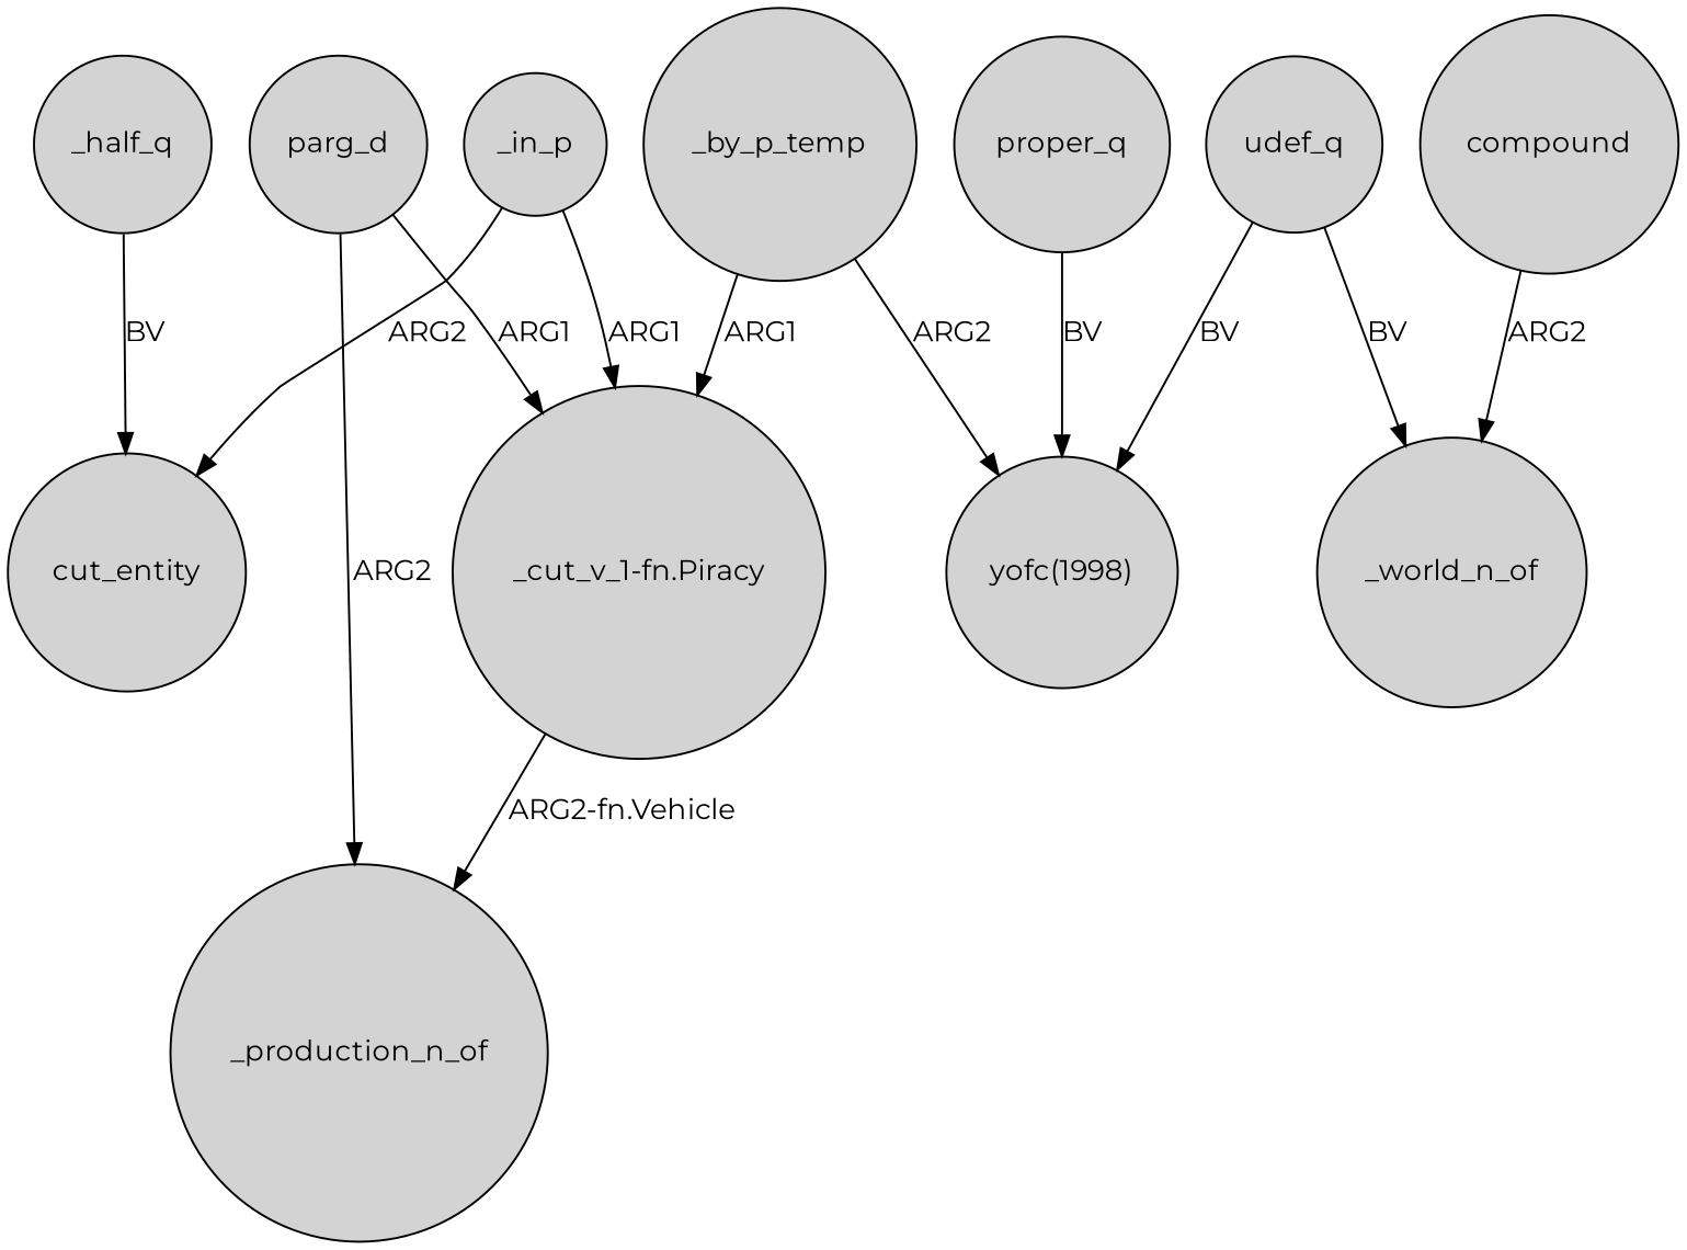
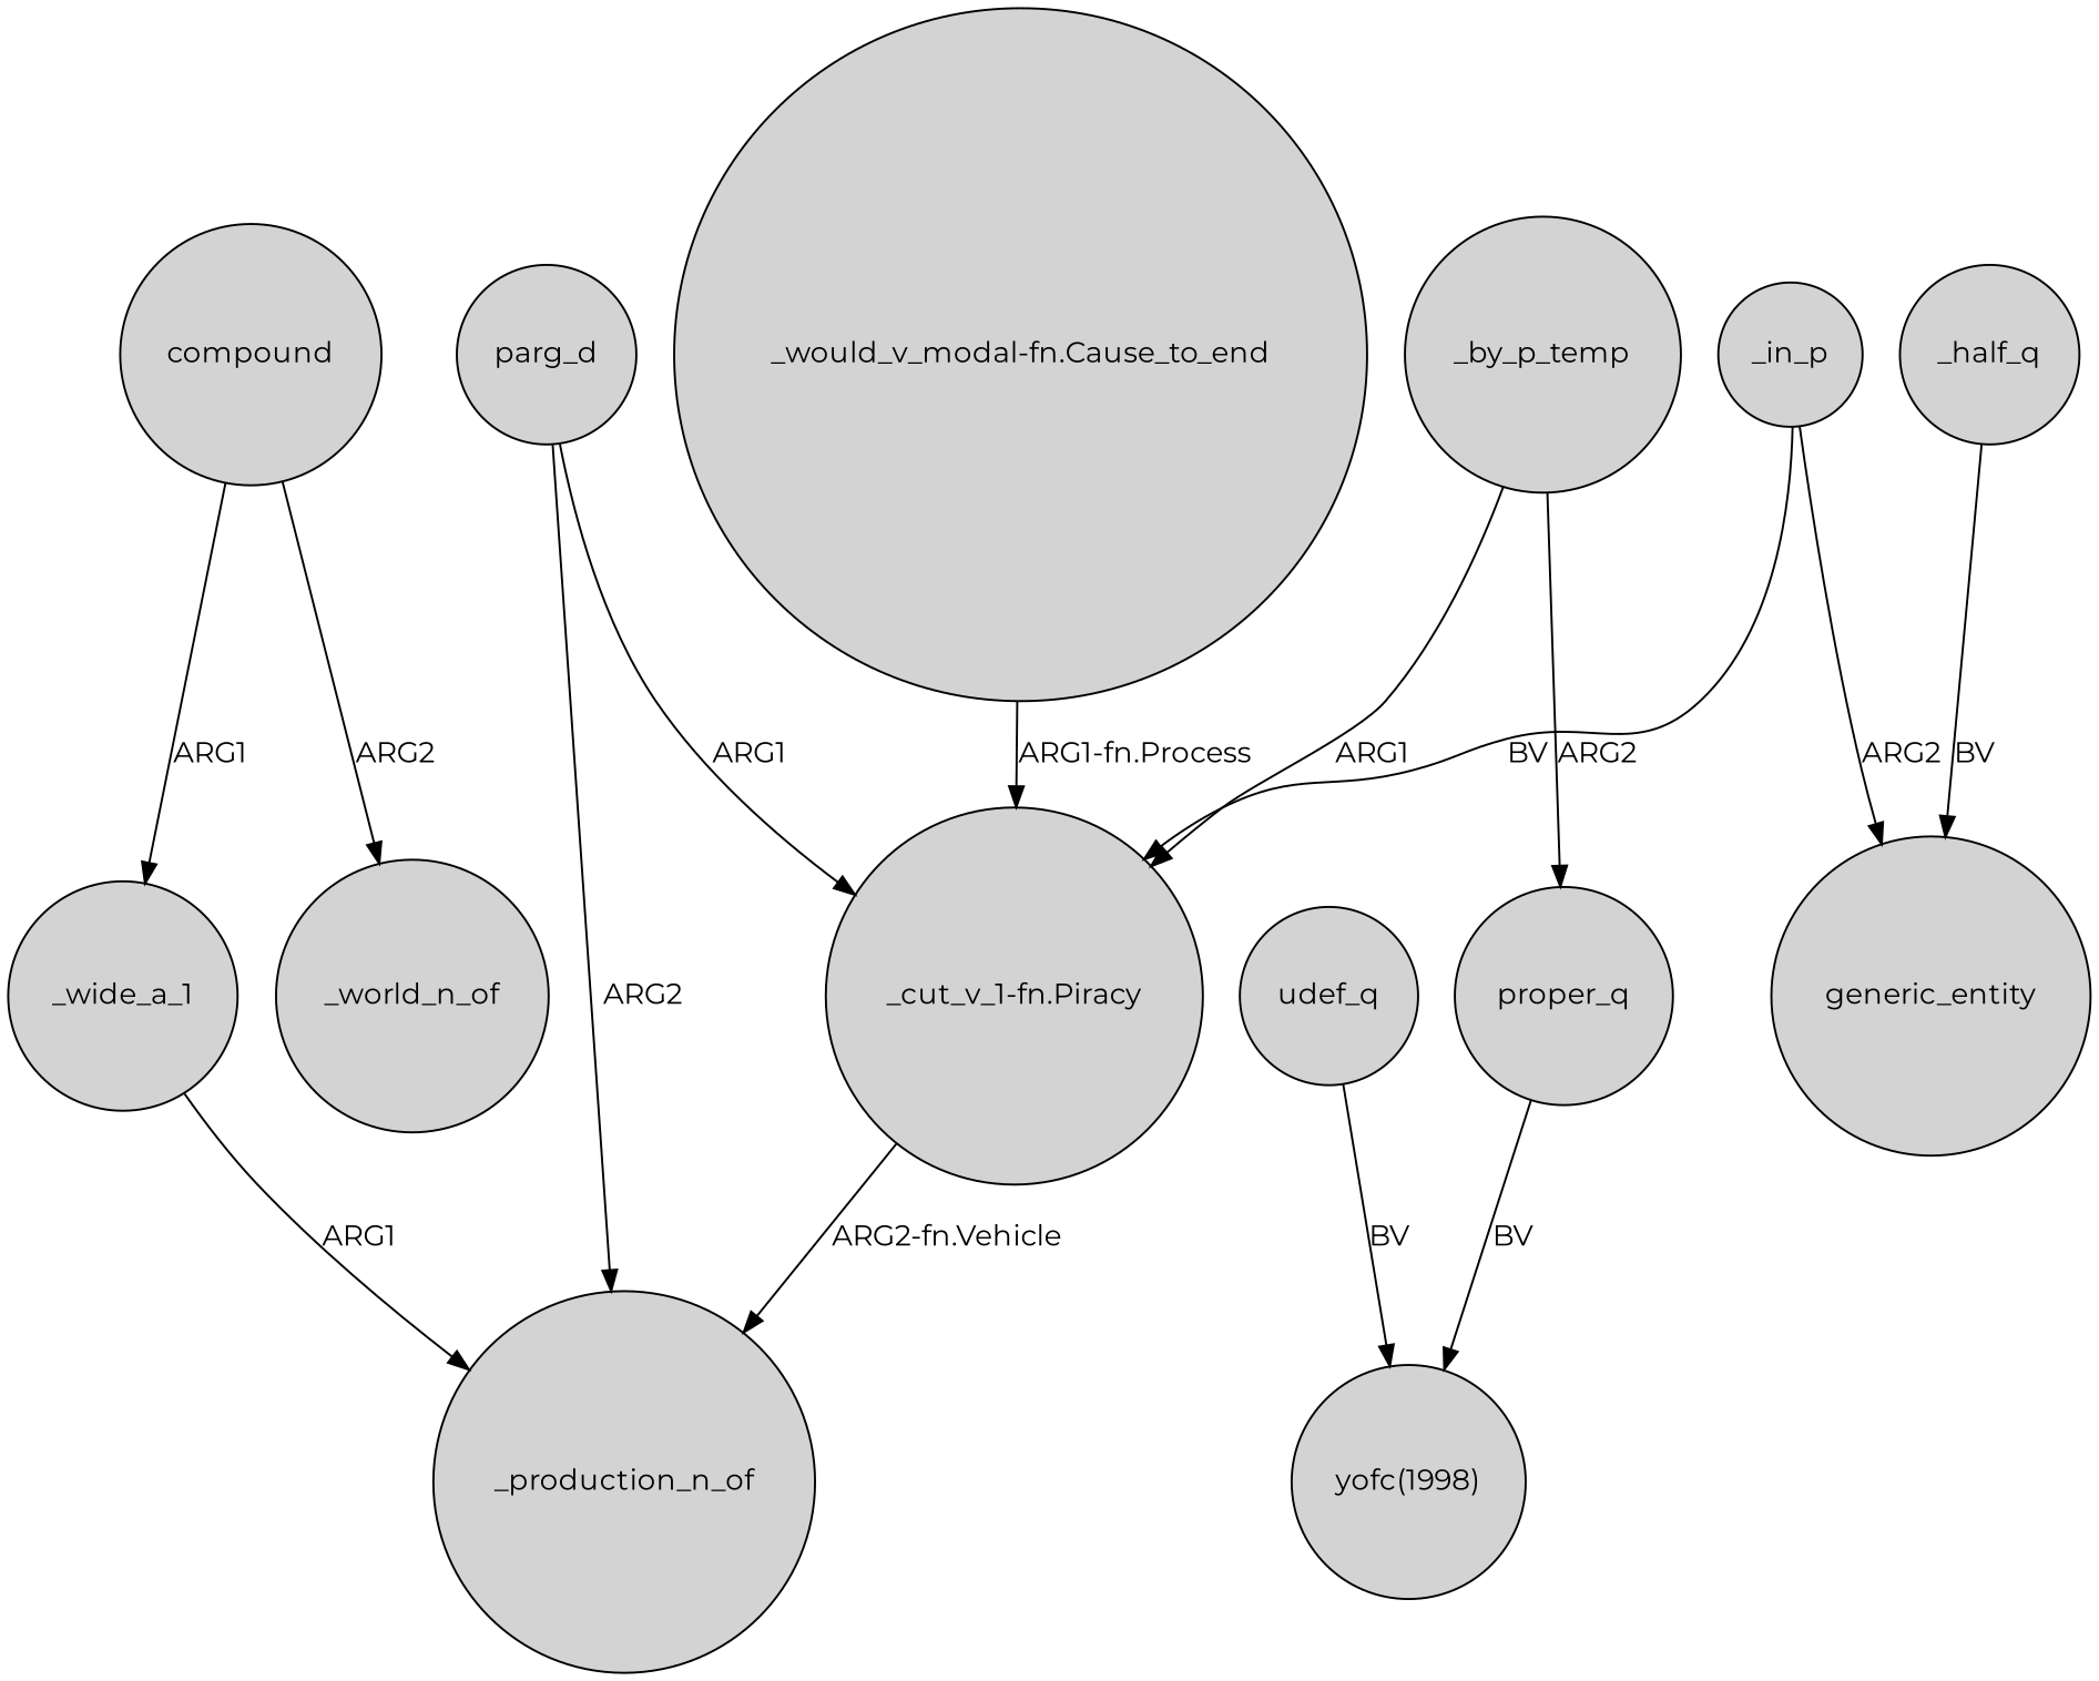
  digraph {
    fontname=Montserrat
    node [fontname=Montserrat shape=circle style=filled]
    edge [fontname=Montserrat]
    _in_p
    "_cut_v_1-fn.Piracy"
-   generic_entity [label=cut_entity]
+   generic_entity
    _production_n_of
    proper_q
    "yofc(1998)"
    parg_d
    compound
    _world_n_of
+   _wide_a_1
    _half_q
    _by_p_temp
    udef_q
-   _in_p -> "_cut_v_1-fn.Piracy" [label=ARG1]
+   "_would_v_modal-fn.Cause_to_end"
+   _in_p -> "_cut_v_1-fn.Piracy" [label=BV]
    _in_p -> generic_entity [label=ARG2]
    "_cut_v_1-fn.Piracy" -> _production_n_of [label="ARG2-fn.Vehicle"]
    proper_q -> "yofc(1998)" [label=BV]
    parg_d -> "_cut_v_1-fn.Piracy" [label=ARG1]
    parg_d -> _production_n_of [label=ARG2]
    compound -> _world_n_of [label=ARG2]
+   compound -> _wide_a_1 [label=ARG1]
+   _wide_a_1 -> _production_n_of [label=ARG1]
    _half_q -> generic_entity [label=BV]
    _by_p_temp -> "_cut_v_1-fn.Piracy" [label=ARG1]
-   _by_p_temp -> "yofc(1998)" [label=ARG2]
+   _by_p_temp -> proper_q [label=ARG2]
    udef_q -> "yofc(1998)" [label=BV]
-   udef_q -> _world_n_of [label=BV]
+   "_would_v_modal-fn.Cause_to_end" -> "_cut_v_1-fn.Piracy" [label="ARG1-fn.Process"]
  }
